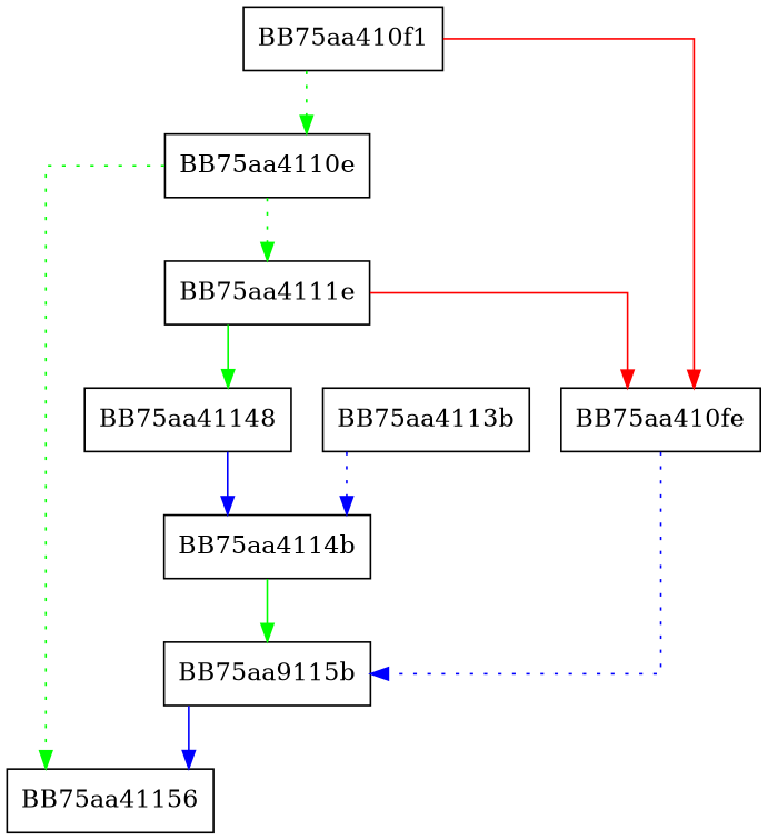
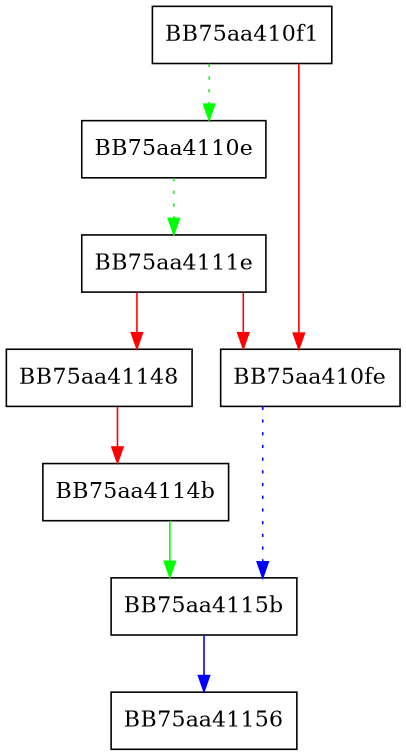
  digraph {
    splines=ortho
    node [shape=box]
    edge [color=green style=solid]
    n1 [label=BB75aa410f1]
    BB75aa4110e
    BB75aa410fe
    BB75aa41156
    BB75aa4111e
-   BB75aa4115b [label=BB75aa9115b]
+   BB75aa4115b
    BB75aa41148
    BB75aa4114b
-   BB75aa4113b
    n1 -> BB75aa4110e [style=dotted]
    n1 -> BB75aa410fe [color=red]
-   BB75aa4110e -> BB75aa41156 [style=dotted]
    BB75aa4110e -> BB75aa4111e [style=dotted]
    BB75aa410fe -> BB75aa4115b [color=blue style=dotted]
    BB75aa4111e -> BB75aa410fe [color=red]
-   BB75aa4111e -> BB75aa41148
+   BB75aa4111e -> BB75aa41148 [color=red]
    BB75aa4115b -> BB75aa41156 [color=blue]
-   BB75aa41148 -> BB75aa4114b [color=blue]
+   BB75aa41148 -> BB75aa4114b [color=red]
    BB75aa4114b -> BB75aa4115b
-   BB75aa4113b -> BB75aa4114b [color=blue style=dotted]
  }
